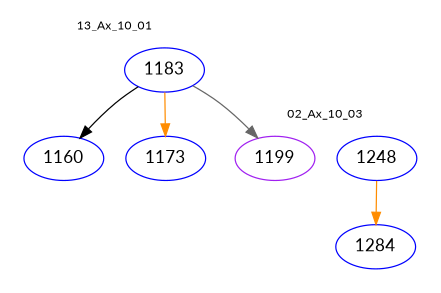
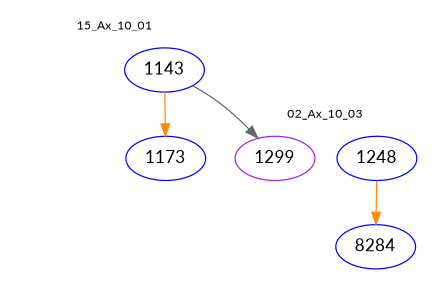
  digraph {
    fontname=Lato
    node [color=blue fontname=Lato]
    edge [color=darkorange fontname=Lato]
-   n1 [label=1183]
-   n2 [label=1160]
+   n1 [label=1143]
    n3 [label=1173]
    n4 [label=1248]
-   n5 [label=1284]
-   n6 [color=purple label=1199]
+   n5 [label=8284]
+   n6 [color=purple label=1299]
    subgraph cluster_1 {
      color=white
      fontsize=10
-     label="13_Ax_10_01"
+     label="15_Ax_10_01"
      n1
-     n2
      n3
    }
    subgraph cluster_2 {
      color=white
      fontsize=10
      label="02_Ax_10_03"
      n4
      n5
      n6
    }
-   n1 -> n2 [color=black]
    n1 -> n3
    n1 -> n6 [color=gray40]
    n4 -> n5
  }
